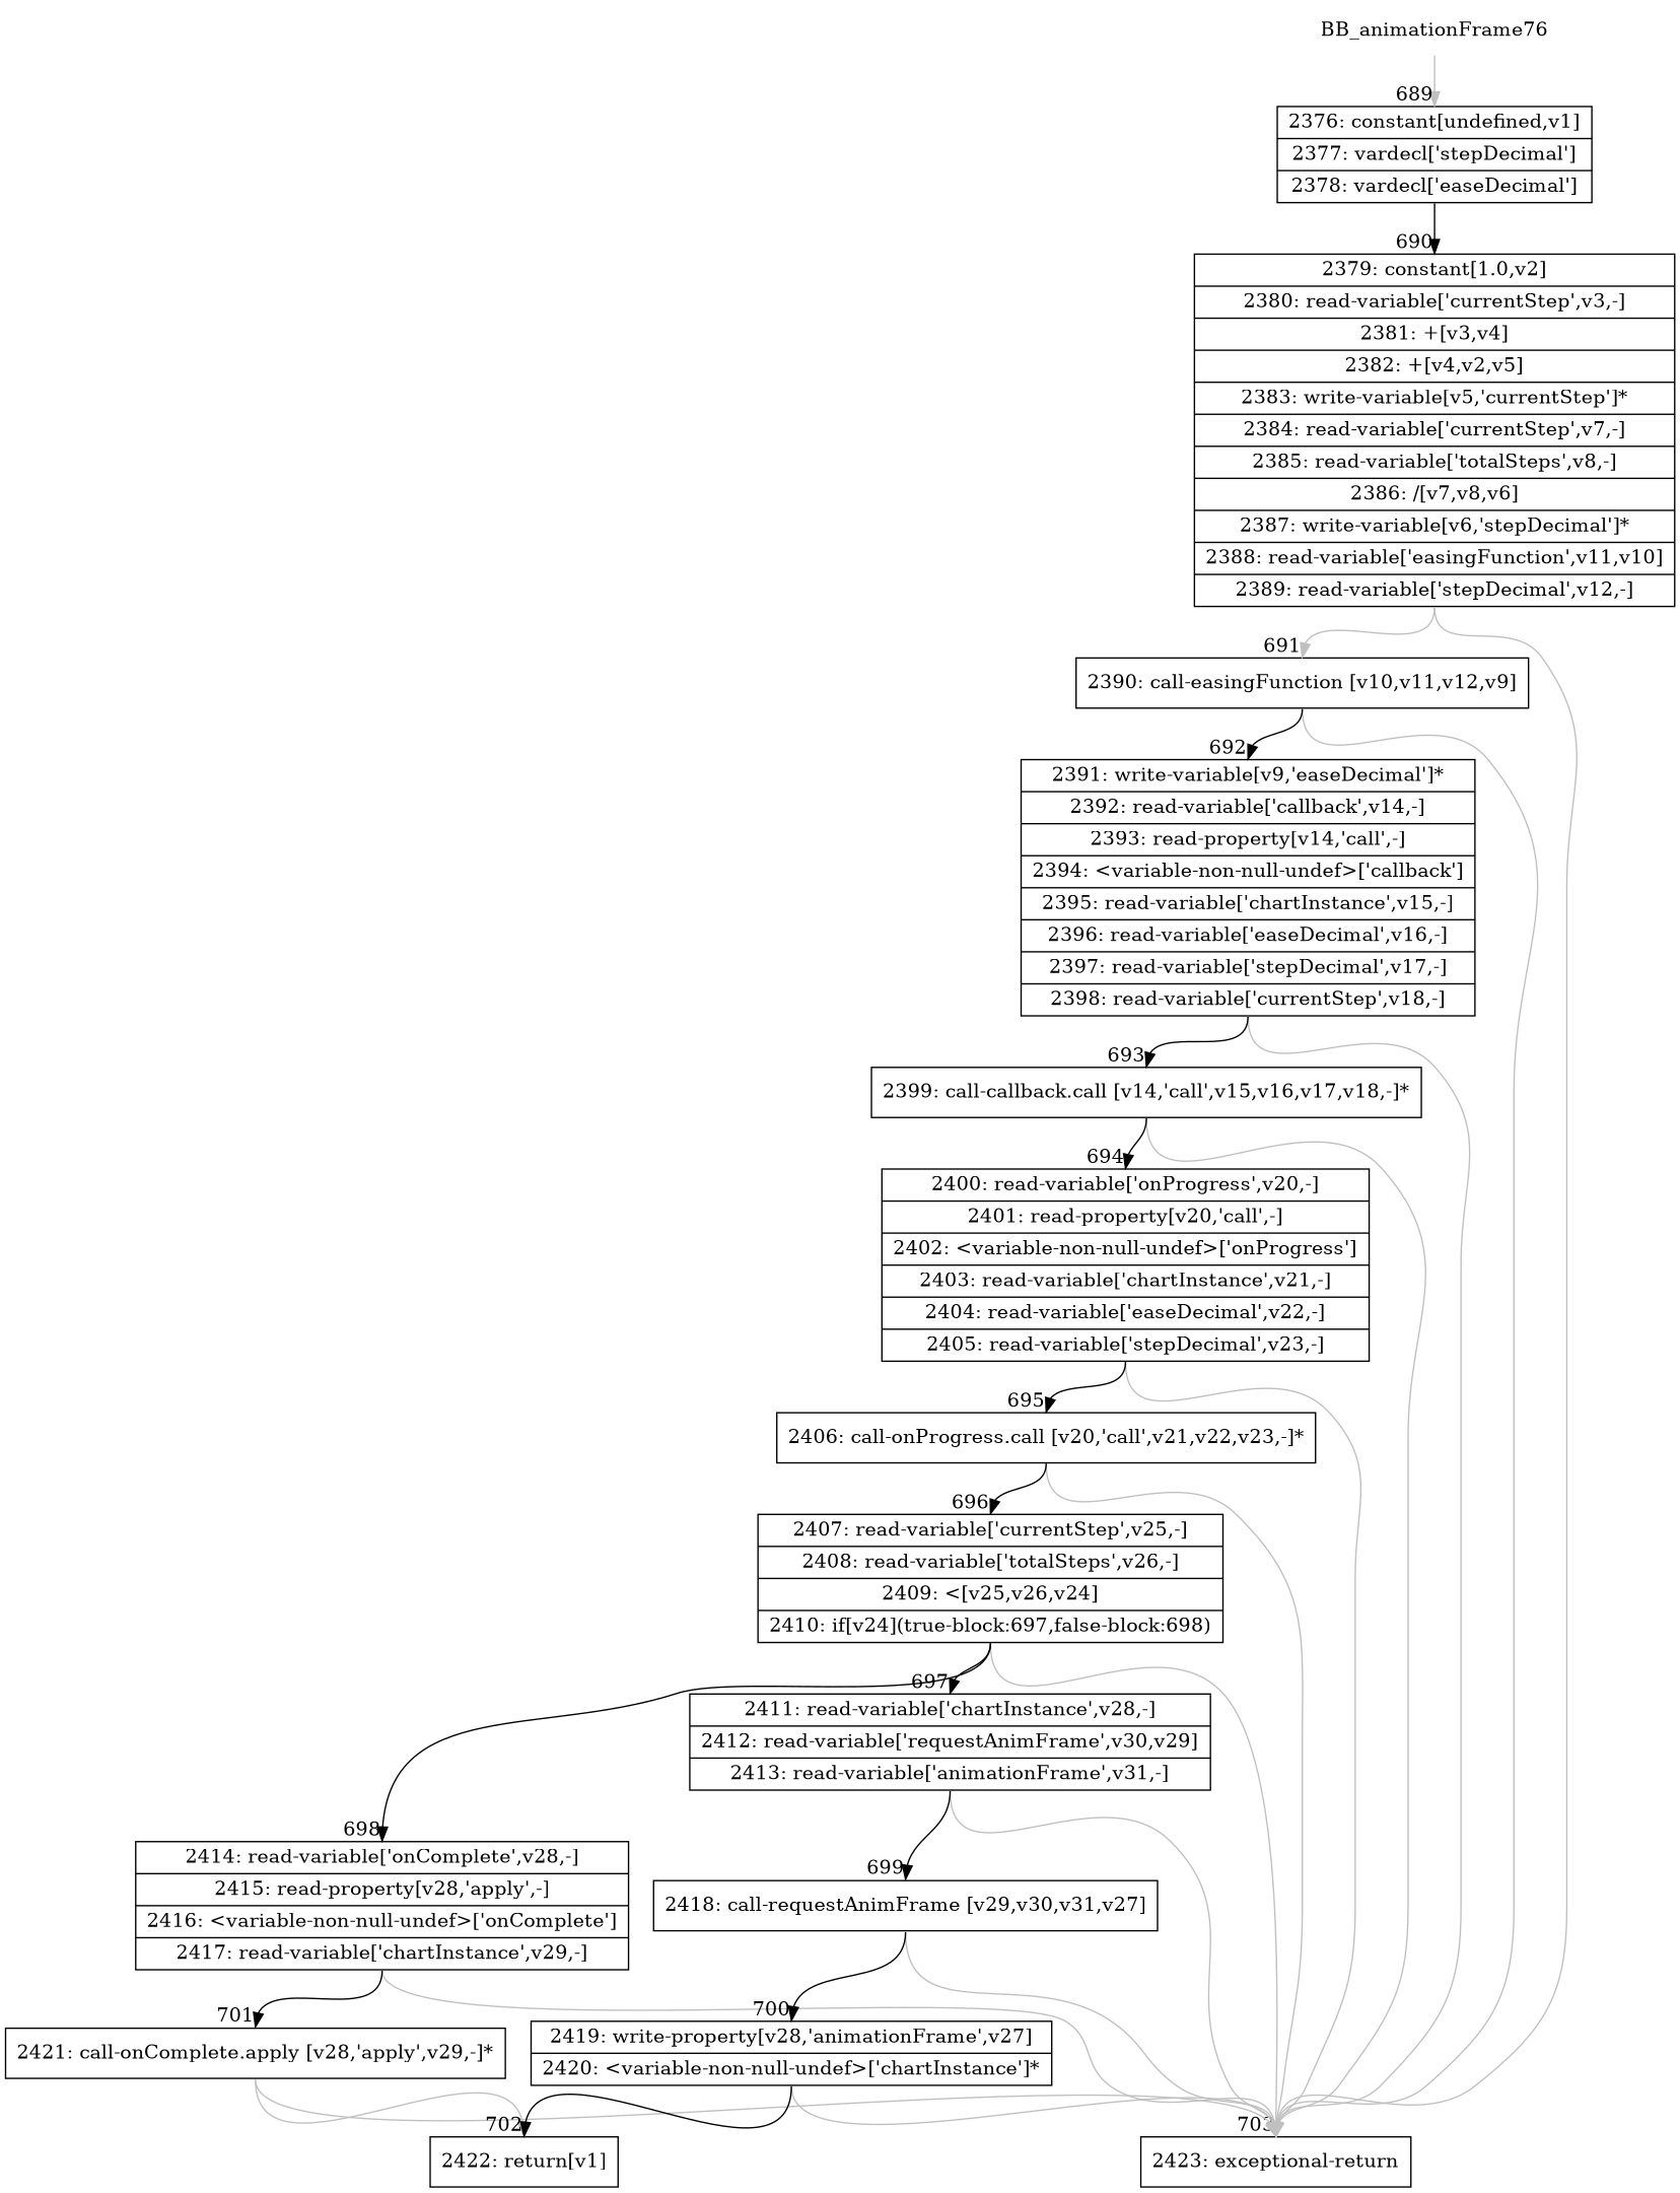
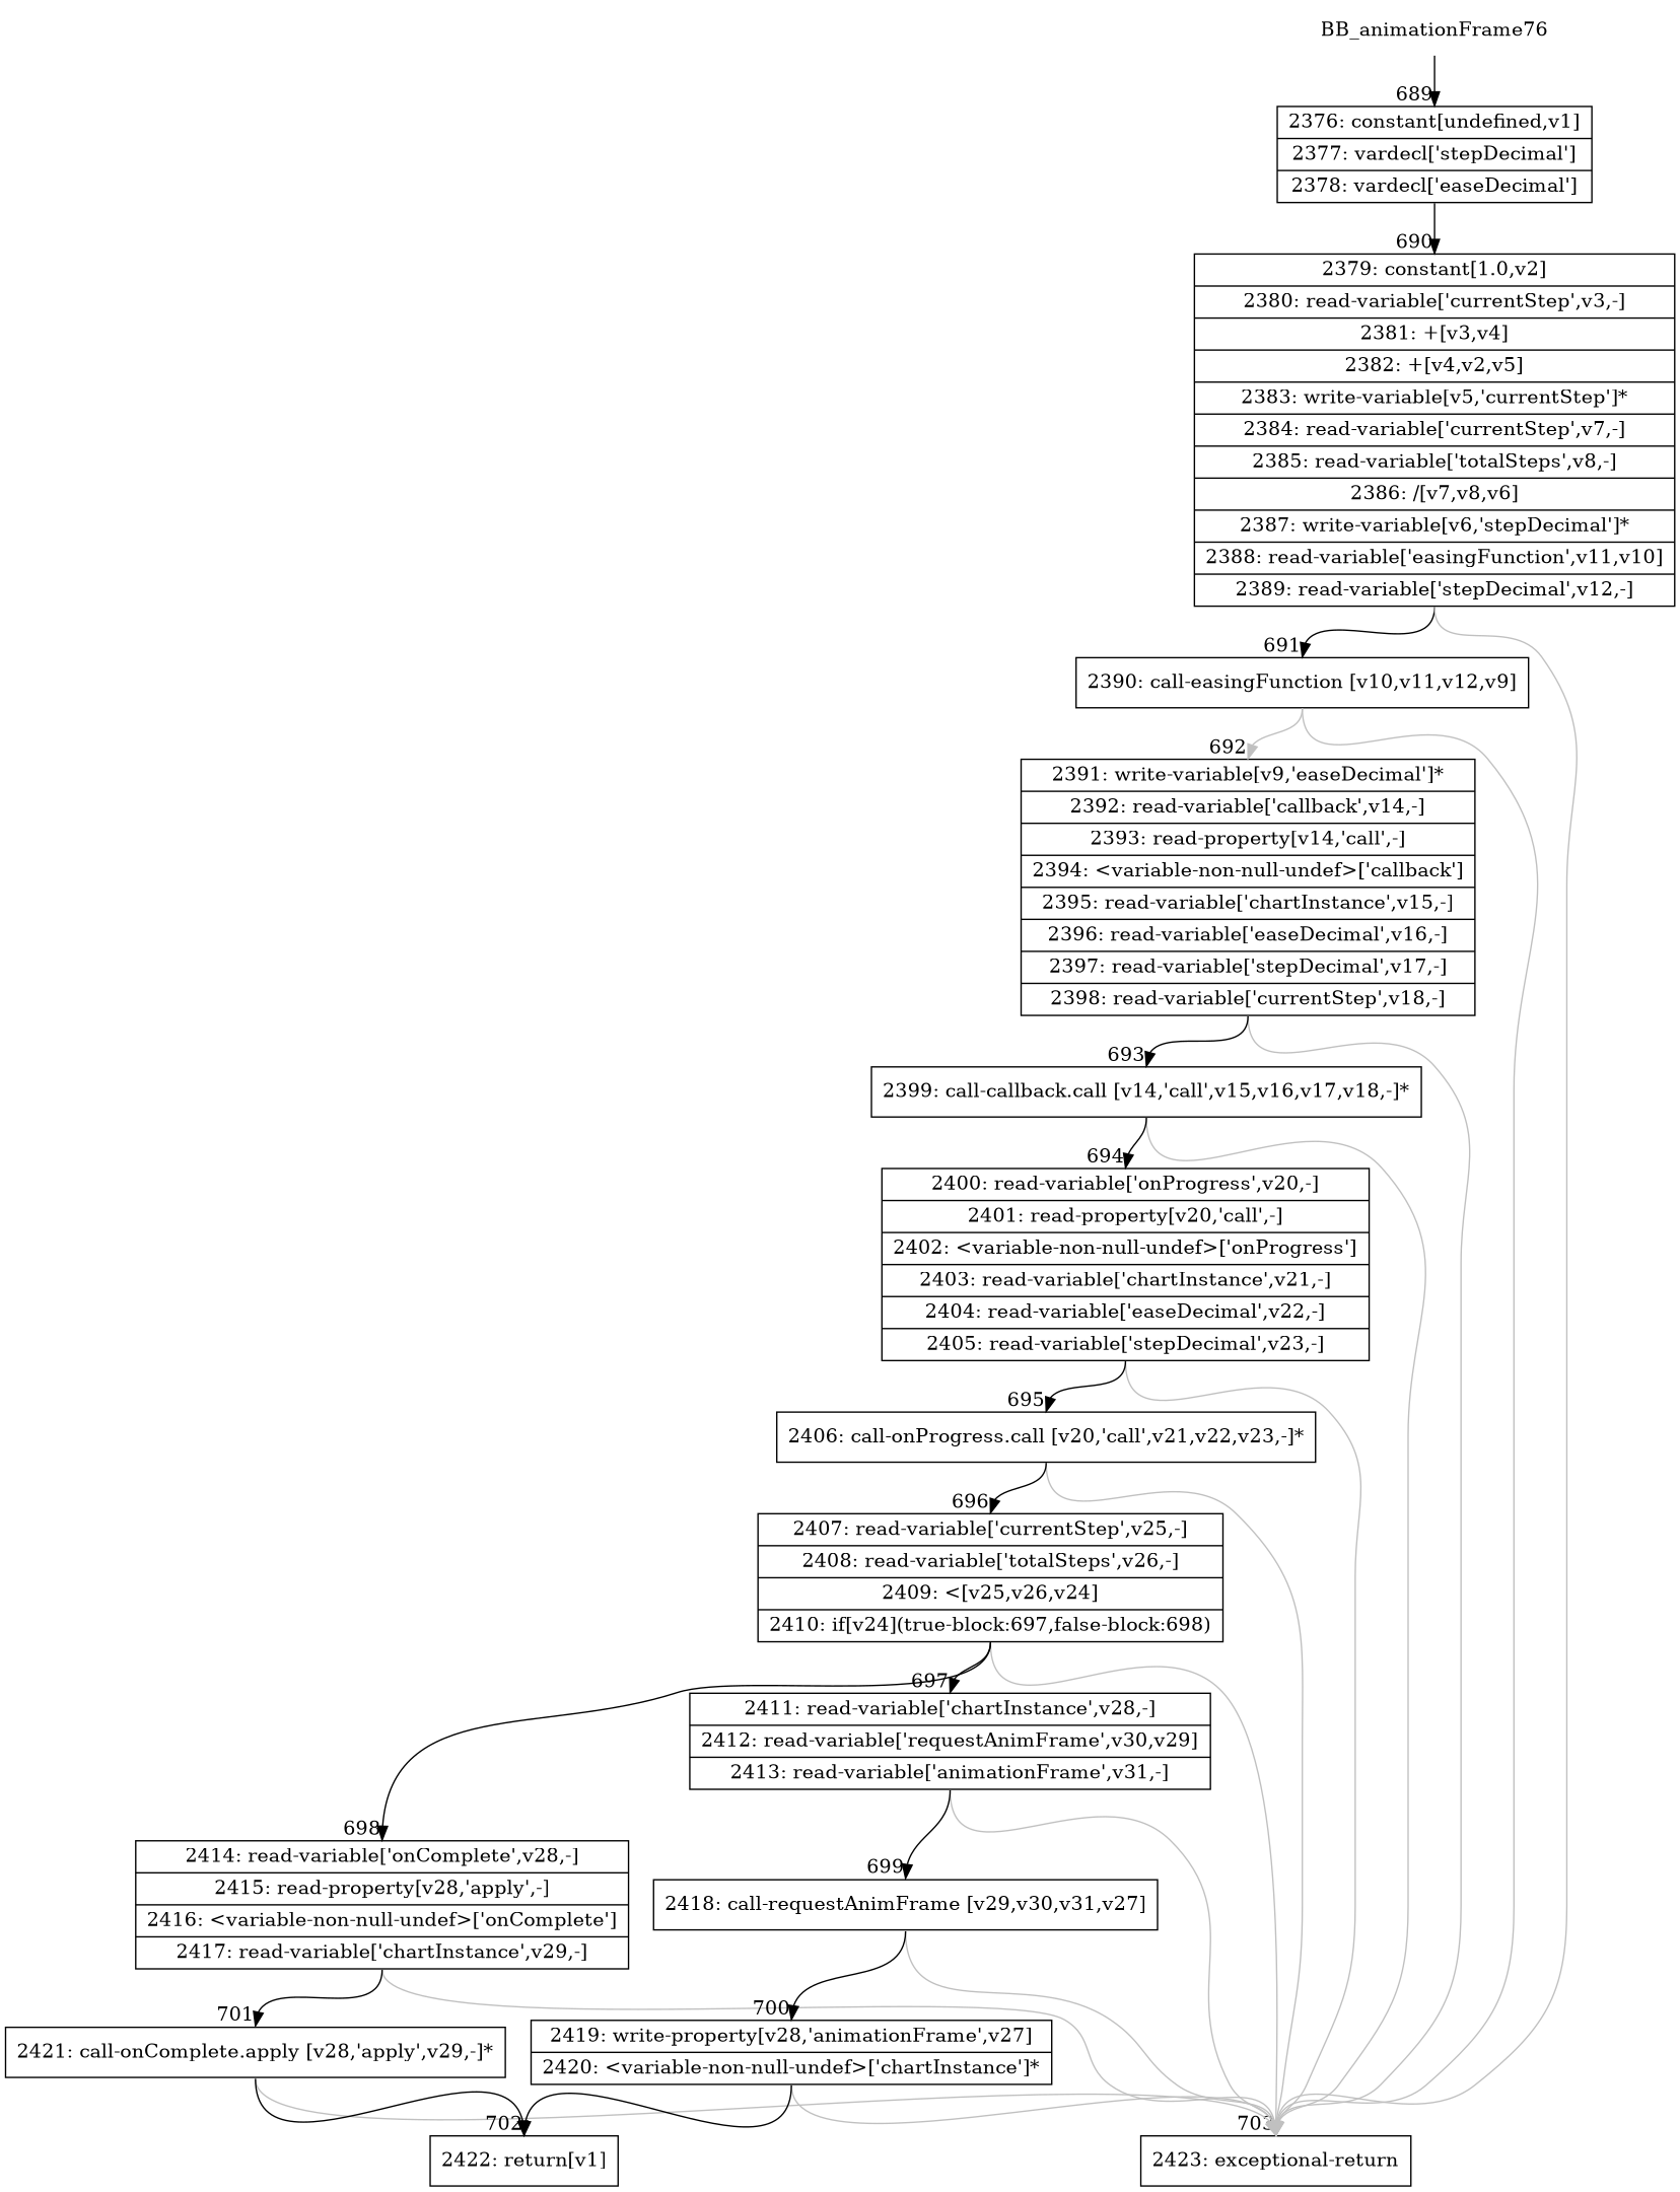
  digraph {
    fontname="DejaVu Serif"
    rankdir=TD
    node [fontname="DejaVu Serif" shape=record]
    edge [fontname="DejaVu Serif" headport=n tailport=s]
    n1 [label=BB_animationFrame76 shape=none]
    n2 [label="{2376: constant[undefined,v1]|2377: vardecl['stepDecimal']|2378: vardecl['easeDecimal']}"]
    n3 [label="{2379: constant[1.0,v2]|2380: read-variable['currentStep',v3,-]|2381: +[v3,v4]|2382: +[v4,v2,v5]|2383: write-variable[v5,'currentStep']*|2384: read-variable['currentStep',v7,-]|2385: read-variable['totalSteps',v8,-]|2386: /[v7,v8,v6]|2387: write-variable[v6,'stepDecimal']*|2388: read-variable['easingFunction',v11,v10]|2389: read-variable['stepDecimal',v12,-]}"]
    n4 [label="{2390: call-easingFunction [v10,v11,v12,v9]}"]
    n5 [label="{2423: exceptional-return}"]
    n6 [label="{2391: write-variable[v9,'easeDecimal']*|2392: read-variable['callback',v14,-]|2393: read-property[v14,'call',-]|2394: \<variable-non-null-undef\>['callback']|2395: read-variable['chartInstance',v15,-]|2396: read-variable['easeDecimal',v16,-]|2397: read-variable['stepDecimal',v17,-]|2398: read-variable['currentStep',v18,-]}"]
    n7 [label="{2399: call-callback.call [v14,'call',v15,v16,v17,v18,-]*}"]
    n8 [label="{2400: read-variable['onProgress',v20,-]|2401: read-property[v20,'call',-]|2402: \<variable-non-null-undef\>['onProgress']|2403: read-variable['chartInstance',v21,-]|2404: read-variable['easeDecimal',v22,-]|2405: read-variable['stepDecimal',v23,-]}"]
    n9 [label="{2406: call-onProgress.call [v20,'call',v21,v22,v23,-]*}"]
    n10 [label="{2407: read-variable['currentStep',v25,-]|2408: read-variable['totalSteps',v26,-]|2409: \<[v25,v26,v24]|2410: if[v24](true-block:697,false-block:698)}"]
    n11 [label="{2411: read-variable['chartInstance',v28,-]|2412: read-variable['requestAnimFrame',v30,v29]|2413: read-variable['animationFrame',v31,-]}"]
    n12 [label="{2414: read-variable['onComplete',v28,-]|2415: read-property[v28,'apply',-]|2416: \<variable-non-null-undef\>['onComplete']|2417: read-variable['chartInstance',v29,-]}"]
    n13 [label="{2418: call-requestAnimFrame [v29,v30,v31,v27]}"]
    n14 [label="{2421: call-onComplete.apply [v28,'apply',v29,-]*}"]
    n15 [label="{2419: write-property[v28,'animationFrame',v27]|2420: \<variable-non-null-undef\>['chartInstance']*}"]
    n16 [label="{2422: return[v1]}"]
-   n1 -> n2 [headlabel="    689" color=gray]
+   n1 -> n2 [headlabel="    689"]
    n2 -> n3 [headlabel="      690"]
-   n3 -> n4 [headlabel="      691" color=gray]
+   n3 -> n4 [headlabel="      691"]
    n3 -> n5 [color=gray headlabel="      703"]
    n4 -> n5 [color=gray]
-   n4 -> n6 [headlabel="      692"]
+   n4 -> n6 [headlabel="      692" color=gray]
    n6 -> n5 [color=gray]
    n6 -> n7 [headlabel="      693"]
    n7 -> n5 [color=gray]
    n7 -> n8 [headlabel="      694"]
    n8 -> n5 [color=gray]
    n8 -> n9 [headlabel="      695"]
    n9 -> n5 [color=gray]
    n9 -> n10 [headlabel="      696"]
    n10 -> n5 [color=gray]
    n10 -> n11 [headlabel="      697"]
    n10 -> n12 [headlabel="      698"]
    n11 -> n5 [color=gray]
    n11 -> n13 [headlabel="      699"]
    n12 -> n5 [color=gray]
    n12 -> n14 [headlabel="      701"]
    n13 -> n5 [color=gray]
    n13 -> n15 [headlabel="      700"]
    n14 -> n5 [color=gray]
-   n14 -> n16 [color=gray]
+   n14 -> n16
    n15 -> n5 [color=gray]
    n15 -> n16 [headlabel="      702"]
  }
